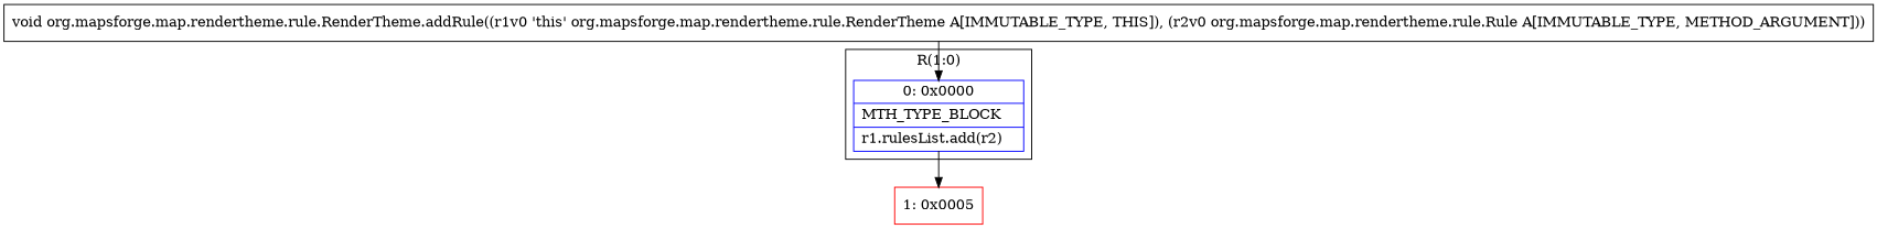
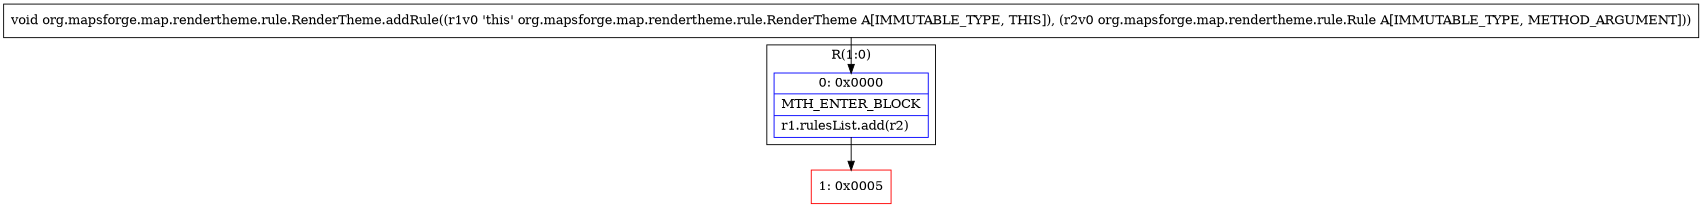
  digraph {
    node [shape=record]
-   n1 [color=blue label="{0\:\ 0x0000|MTH_TYPE_BLOCK\l|r1.rulesList.add(r2)\l}"]
+   n1 [color=blue label="{0\:\ 0x0000|MTH_ENTER_BLOCK\l|r1.rulesList.add(r2)\l}"]
    n2 [color=red label="{1\:\ 0x0005}"]
    n3 [label="{void org.mapsforge.map.rendertheme.rule.RenderTheme.addRule((r1v0 'this' org.mapsforge.map.rendertheme.rule.RenderTheme A[IMMUTABLE_TYPE, THIS]), (r2v0 org.mapsforge.map.rendertheme.rule.Rule A[IMMUTABLE_TYPE, METHOD_ARGUMENT])) }"]
    subgraph cluster_1 {
      label="R(1:0)"
      n1
    }
    n1 -> n2
    n3 -> n1
  }
